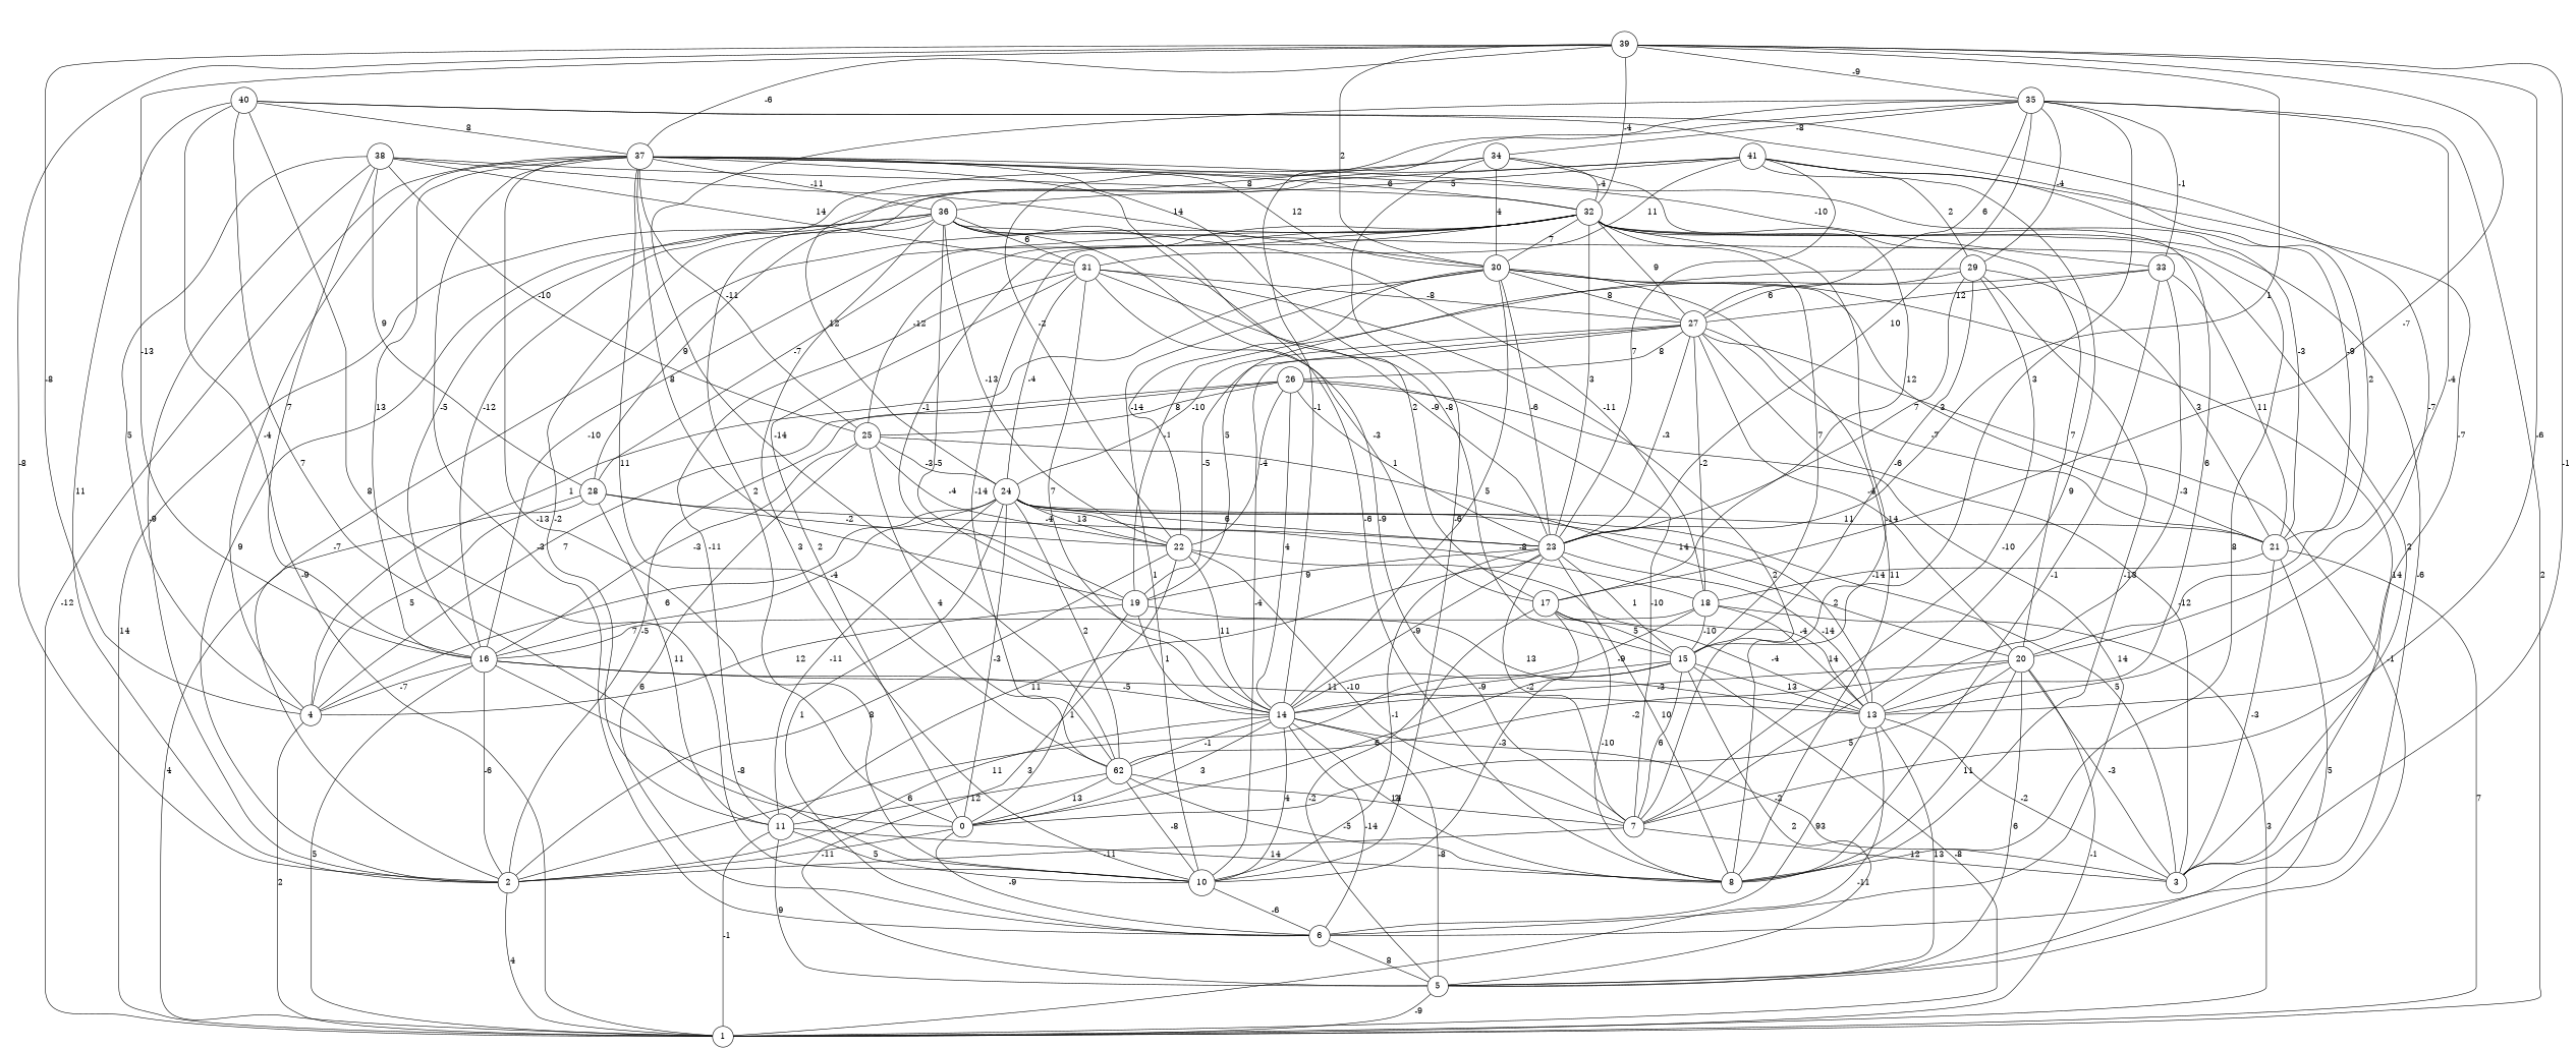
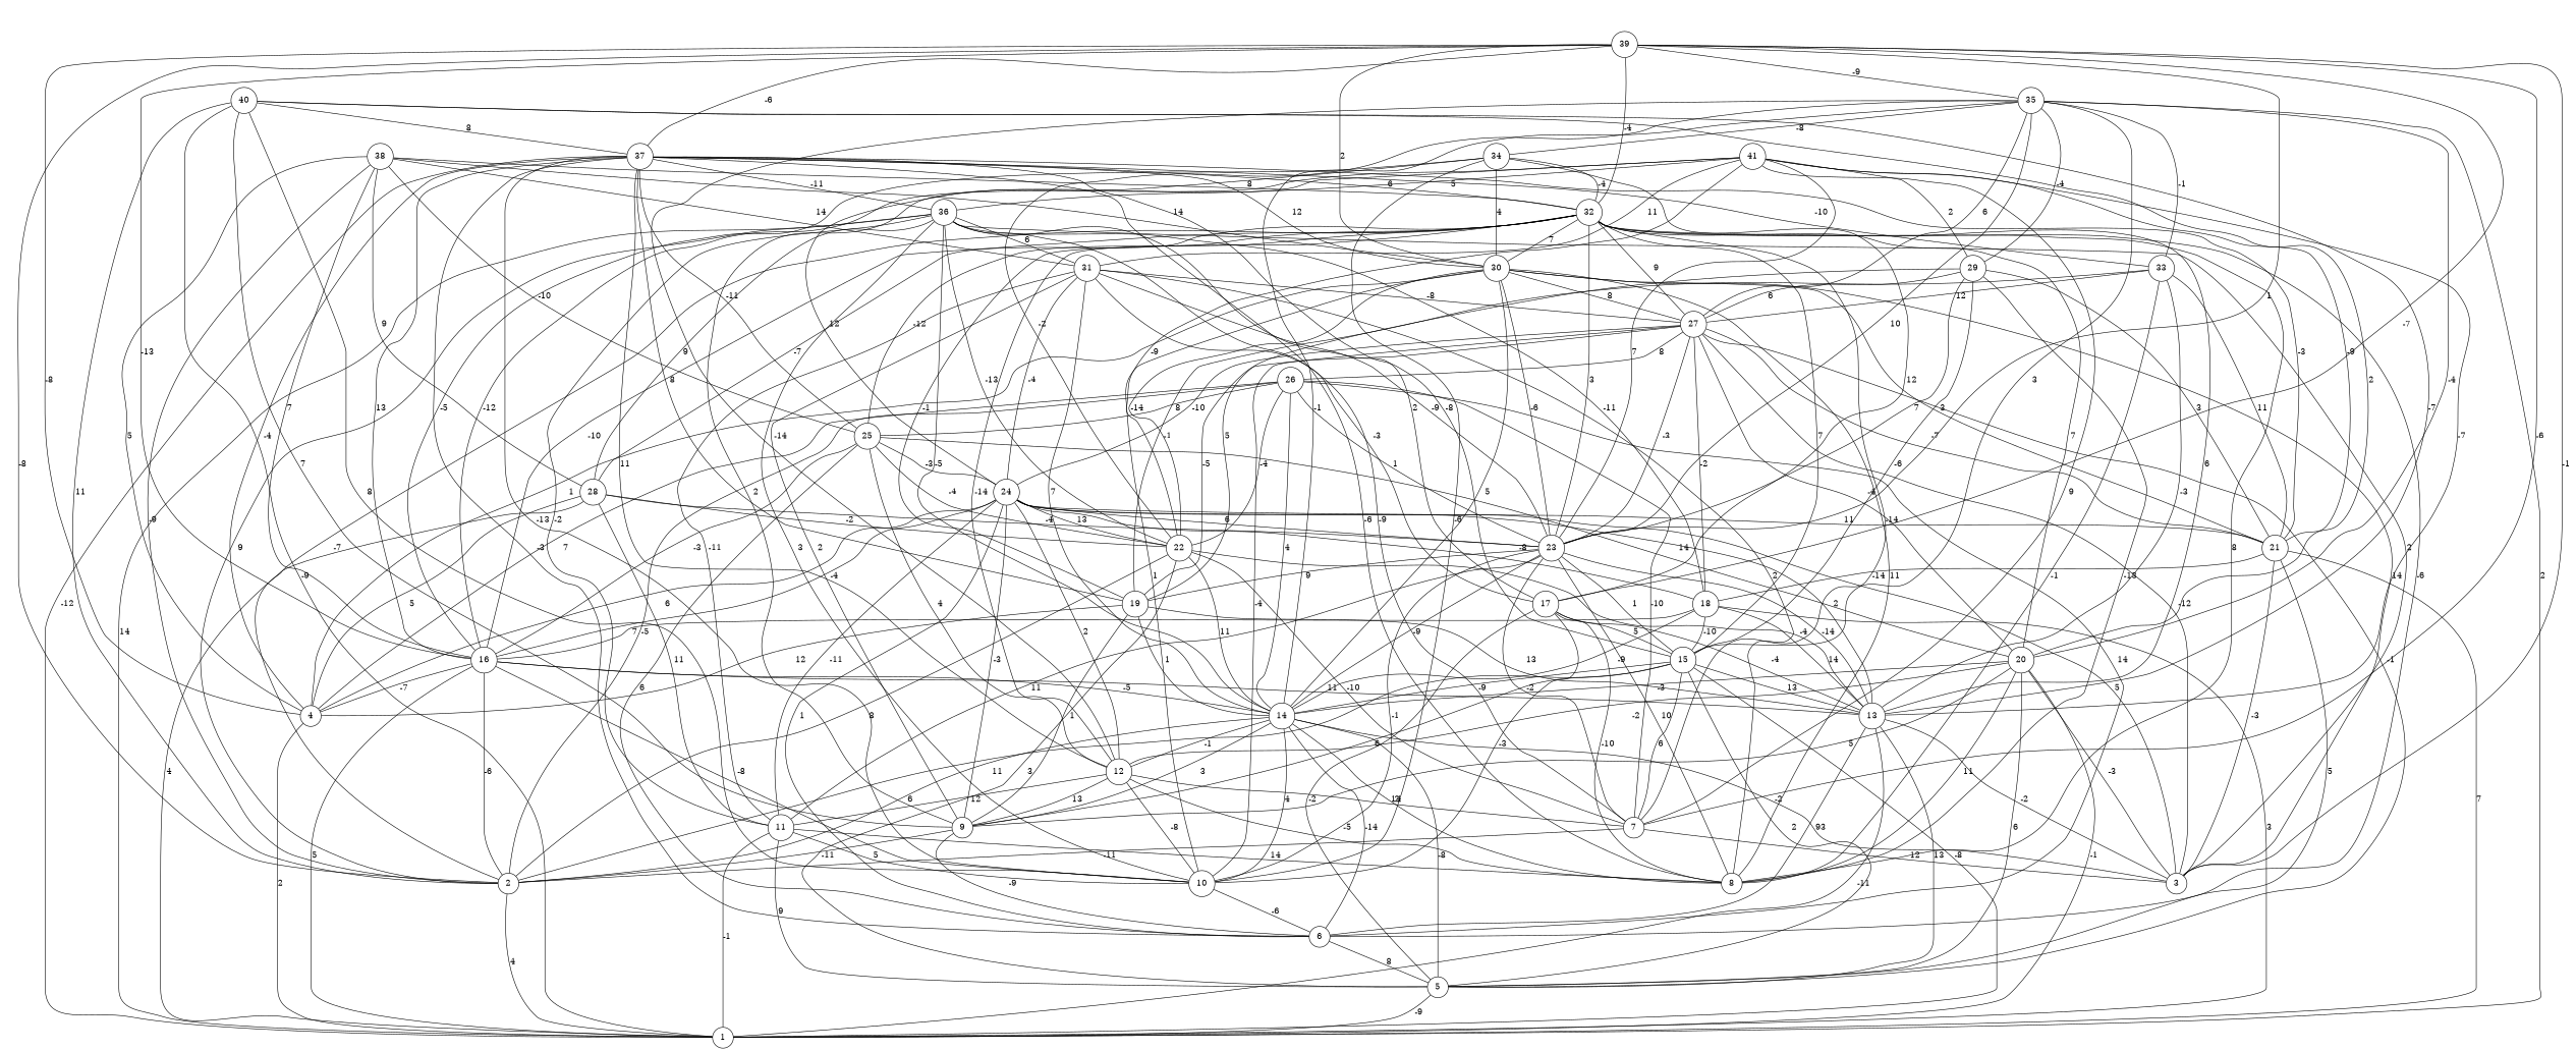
  graph {
    fontname="Helvetica,Arial,sans-serif"
    node [shape=circle]
    41
    7
-   9 [label=0]
+   9
    13
    16
    21
    22
    23
    29
    31
    36
    2
    3
    6
    1
    5
    10
    4
    14
    18
    8
    15
    19
    11
    27
    17
    24
    28
-   12 [label=62]
+   12
    20
    26
    40
    37
    30
    32
    25
    33
    39
    35
    34
    38
    41 -- 7 [label=9]
    41 -- 9 [label=2]
    41 -- 13 [label=-7]
    41 -- 16 [label=-12]
    41 -- 21 [label=-9]
+   41 -- 22 [label=-9]
    41 -- 23 [label=7]
    41 -- 29 [label=2]
    41 -- 31 [label=11]
    41 -- 36 [label=5]
    7 -- 2 [label=-11]
    7 -- 3 [label=12]
    9 -- 2 [label=-11]
    9 -- 6 [label=-9]
    13 -- 3 [label=-2]
    13 -- 6 [label=93]
    13 -- 1 [label=-11]
    13 -- 5 [label=13]
    16 -- 13 [label=11]
    16 -- 2 [label=-6]
    16 -- 1 [label=5]
    16 -- 10 [label=-8]
    16 -- 4 [label=-7]
    16 -- 14 [label=-5]
    21 -- 3 [label=-3]
    21 -- 1 [label=7]
    21 -- 5 [label=5]
    21 -- 18 [label=-14]
    22 -- 7 [label=-10]
    22 -- 13 [label=-4]
    22 -- 2 [label=8]
    22 -- 5 [label=3]
    22 -- 14 [label=11]
    23 -- 7 [label=-2]
    23 -- 13 [label=-14]
    23 -- 10 [label=-1]
    23 -- 14 [label=-9]
    23 -- 8 [label=10]
    23 -- 15 [label=1]
    23 -- 19 [label=9]
    23 -- 11 [label=11]
-   29 -- 7 [label=-10]
    29 -- 21 [label=3]
    29 -- 23 [label=7]
    29 -- 8 [label=-13]
    29 -- 15 [label=-6]
    29 -- 19 [label=5]
    29 -- 27 [label=6]
    31 -- 9 [label=2]
    31 -- 23 [label=-9]
    31 -- 14 [label=7]
    31 -- 8 [label=2]
    31 -- 11 [label=-11]
    31 -- 27 [label=-8]
    31 -- 17 [label=-3]
    31 -- 24 [label=-4]
    36 -- 7 [label=-9]
    36 -- 22 [label=-13]
    36 -- 31 [label=6]
    36 -- 2 [label=9]
    36 -- 3 [label=2]
    36 -- 1 [label=14]
    36 -- 10 [label=3]
    36 -- 14 [label=-5]
    36 -- 18 [label=-11]
    36 -- 11 [label=-2]
    36 -- 17 [label=2]
    36 -- 28 [label=9]
    2 -- 1 [label=4]
    6 -- 5 [label=8]
    5 -- 1 [label=-9]
    10 -- 6 [label=-6]
    4 -- 1 [label=2]
    14 -- 9 [label=3]
    14 -- 2 [label=6]
    14 -- 3 [label=-2]
    14 -- 6 [label=-14]
    14 -- 5 [label=-8]
    14 -- 10 [label=4]
    14 -- 8 [label=2]
    14 -- 12 [label=-1]
    18 -- 13 [label=14]
    18 -- 16 [label=7]
    18 -- 1 [label=3]
    18 -- 14 [label=-9]
    18 -- 15 [label=-10]
    15 -- 7 [label=6]
    15 -- 9 [label=6]
    15 -- 13 [label=13]
    15 -- 2 [label=11]
    15 -- 1 [label=-8]
    15 -- 5 [label=2]
    15 -- 14 [label=-9]
    19 -- 9 [label=1]
    19 -- 13 [label=13]
    19 -- 4 [label=12]
    19 -- 14 [label=1]
    11 -- 1 [label=-1]
    11 -- 5 [label=9]
    11 -- 10 [label=5]
    11 -- 8 [label=14]
    27 -- 21 [label=-7]
    27 -- 23 [label=-3]
    27 -- 3 [label=-12]
    27 -- 5 [label=-1]
    27 -- 10 [label=-4]
    27 -- 18 [label=-2]
    27 -- 19 [label=-5]
    27 -- 24 [label=-10]
    27 -- 20 [label=-4]
    27 -- 26 [label=8]
    17 -- 13 [label=-4]
    17 -- 5 [label=-2]
    17 -- 10 [label=-3]
    17 -- 8 [label=-10]
    17 -- 15 [label=5]
    24 -- 9 [label=-3]
    24 -- 13 [label=2]
    24 -- 16 [label=-4]
    24 -- 21 [label=11]
    24 -- 22 [label=13]
    24 -- 23 [label=6]
    24 -- 3 [label=5]
    24 -- 6 [label=1]
    24 -- 4 [label=6]
    24 -- 18 [label=-8]
    24 -- 11 [label=-11]
    24 -- 12 [label=2]
    28 -- 22 [label=-2]
    28 -- 23 [label=-4]
    28 -- 1 [label=4]
    28 -- 4 [label=5]
    28 -- 11 [label=11]
    12 -- 7 [label=14]
    12 -- 9 [label=13]
    12 -- 10 [label=-8]
    12 -- 8 [label=-5]
    12 -- 11 [label=12]
    20 -- 9 [label=5]
    20 -- 3 [label=-3]
    20 -- 1 [label=-1]
    20 -- 5 [label=6]
    20 -- 14 [label=-3]
    20 -- 8 [label=11]
    20 -- 12 [label=-2]
    26 -- 7 [label=-10]
    26 -- 22 [label=-4]
    26 -- 23 [label=1]
    26 -- 2 [label=-5]
    26 -- 6 [label=14]
    26 -- 4 [label=7]
    26 -- 14 [label=4]
    26 -- 25 [label=8]
    40 -- 9 [label=7]
    40 -- 13 [label=-7]
    40 -- 2 [label=11]
    40 -- 1 [label=-9]
    40 -- 10 [label=8]
    40 -- 20 [label=2]
    40 -- 37 [label=8]
    37 -- 16 [label=13]
    37 -- 21 [label=-3]
    37 -- 36 [label=-11]
    37 -- 6 [label=-3]
    37 -- 1 [label=-12]
    37 -- 10 [label=-13]
    37 -- 4 [label=-4]
    37 -- 8 [label=-6]
    37 -- 15 [label=-8]
    37 -- 19 [label=8]
    37 -- 12 [label=11]
    37 -- 30 [label=12]
    37 -- 32 [label=6]
    37 -- 25 [label=-11]
    37 -- 33 [label=-10]
    30 -- 21 [label=3]
    30 -- 22 [label=-14]
    30 -- 23 [label=-6]
    30 -- 3 [label=14]
    30 -- 10 [label=1]
    30 -- 4 [label=1]
    30 -- 14 [label=5]
    30 -- 8 [label=11]
    30 -- 27 [label=8]
    32 -- 7 [label=-14]
    32 -- 13 [label=6]
    32 -- 16 [label=-10]
    32 -- 23 [label=3]
    32 -- 2 [label=-7]
    32 -- 6 [label=-6]
    32 -- 8 [label=8]
    32 -- 15 [label=7]
    32 -- 19 [label=-1]
    32 -- 27 [label=9]
    32 -- 28 [label=-7]
    32 -- 12 [label=-14]
    32 -- 20 [label=7]
    32 -- 30 [label=7]
    32 -- 25 [label=-12]
    25 -- 16 [label=-3]
    25 -- 22 [label=-4]
    25 -- 6 [label=6]
    25 -- 24 [label=-3]
    25 -- 12 [label=4]
    25 -- 20 [label=14]
    33 -- 13 [label=-3]
    33 -- 21 [label=11]
    33 -- 8 [label=-1]
    33 -- 19 [label=-1]
    33 -- 27 [label=12]
    39 -- 7 [label=-6]
    39 -- 16 [label=-13]
    39 -- 23 [label=1]
    39 -- 2 [label=-8]
    39 -- 3 [label=-1]
    39 -- 4 [label=-8]
    39 -- 17 [label=-7]
    39 -- 37 [label=-6]
    39 -- 30 [label=2]
    39 -- 32 [label=-4]
    39 -- 35 [label=-9]
    35 -- 22 [label=-2]
    35 -- 23 [label=10]
    35 -- 29 [label=-4]
    35 -- 1 [label=2]
    35 -- 14 [label=-1]
    35 -- 15 [label=3]
    35 -- 27 [label=6]
    35 -- 12 [label=-14]
    35 -- 20 [label=-4]
    35 -- 33 [label=-1]
    35 -- 34 [label=-8]
    34 -- 16 [label=-5]
    34 -- 10 [label=-6]
    34 -- 17 [label=12]
    34 -- 24 [label=12]
    34 -- 30 [label=4]
    34 -- 32 [label=-4]
    38 -- 16 [label=7]
    38 -- 31 [label=14]
    38 -- 2 [label=-9]
    38 -- 4 [label=5]
    38 -- 28 [label=9]
    38 -- 30 [label=14]
    38 -- 32 [label=8]
    38 -- 25 [label=-10]
  }
